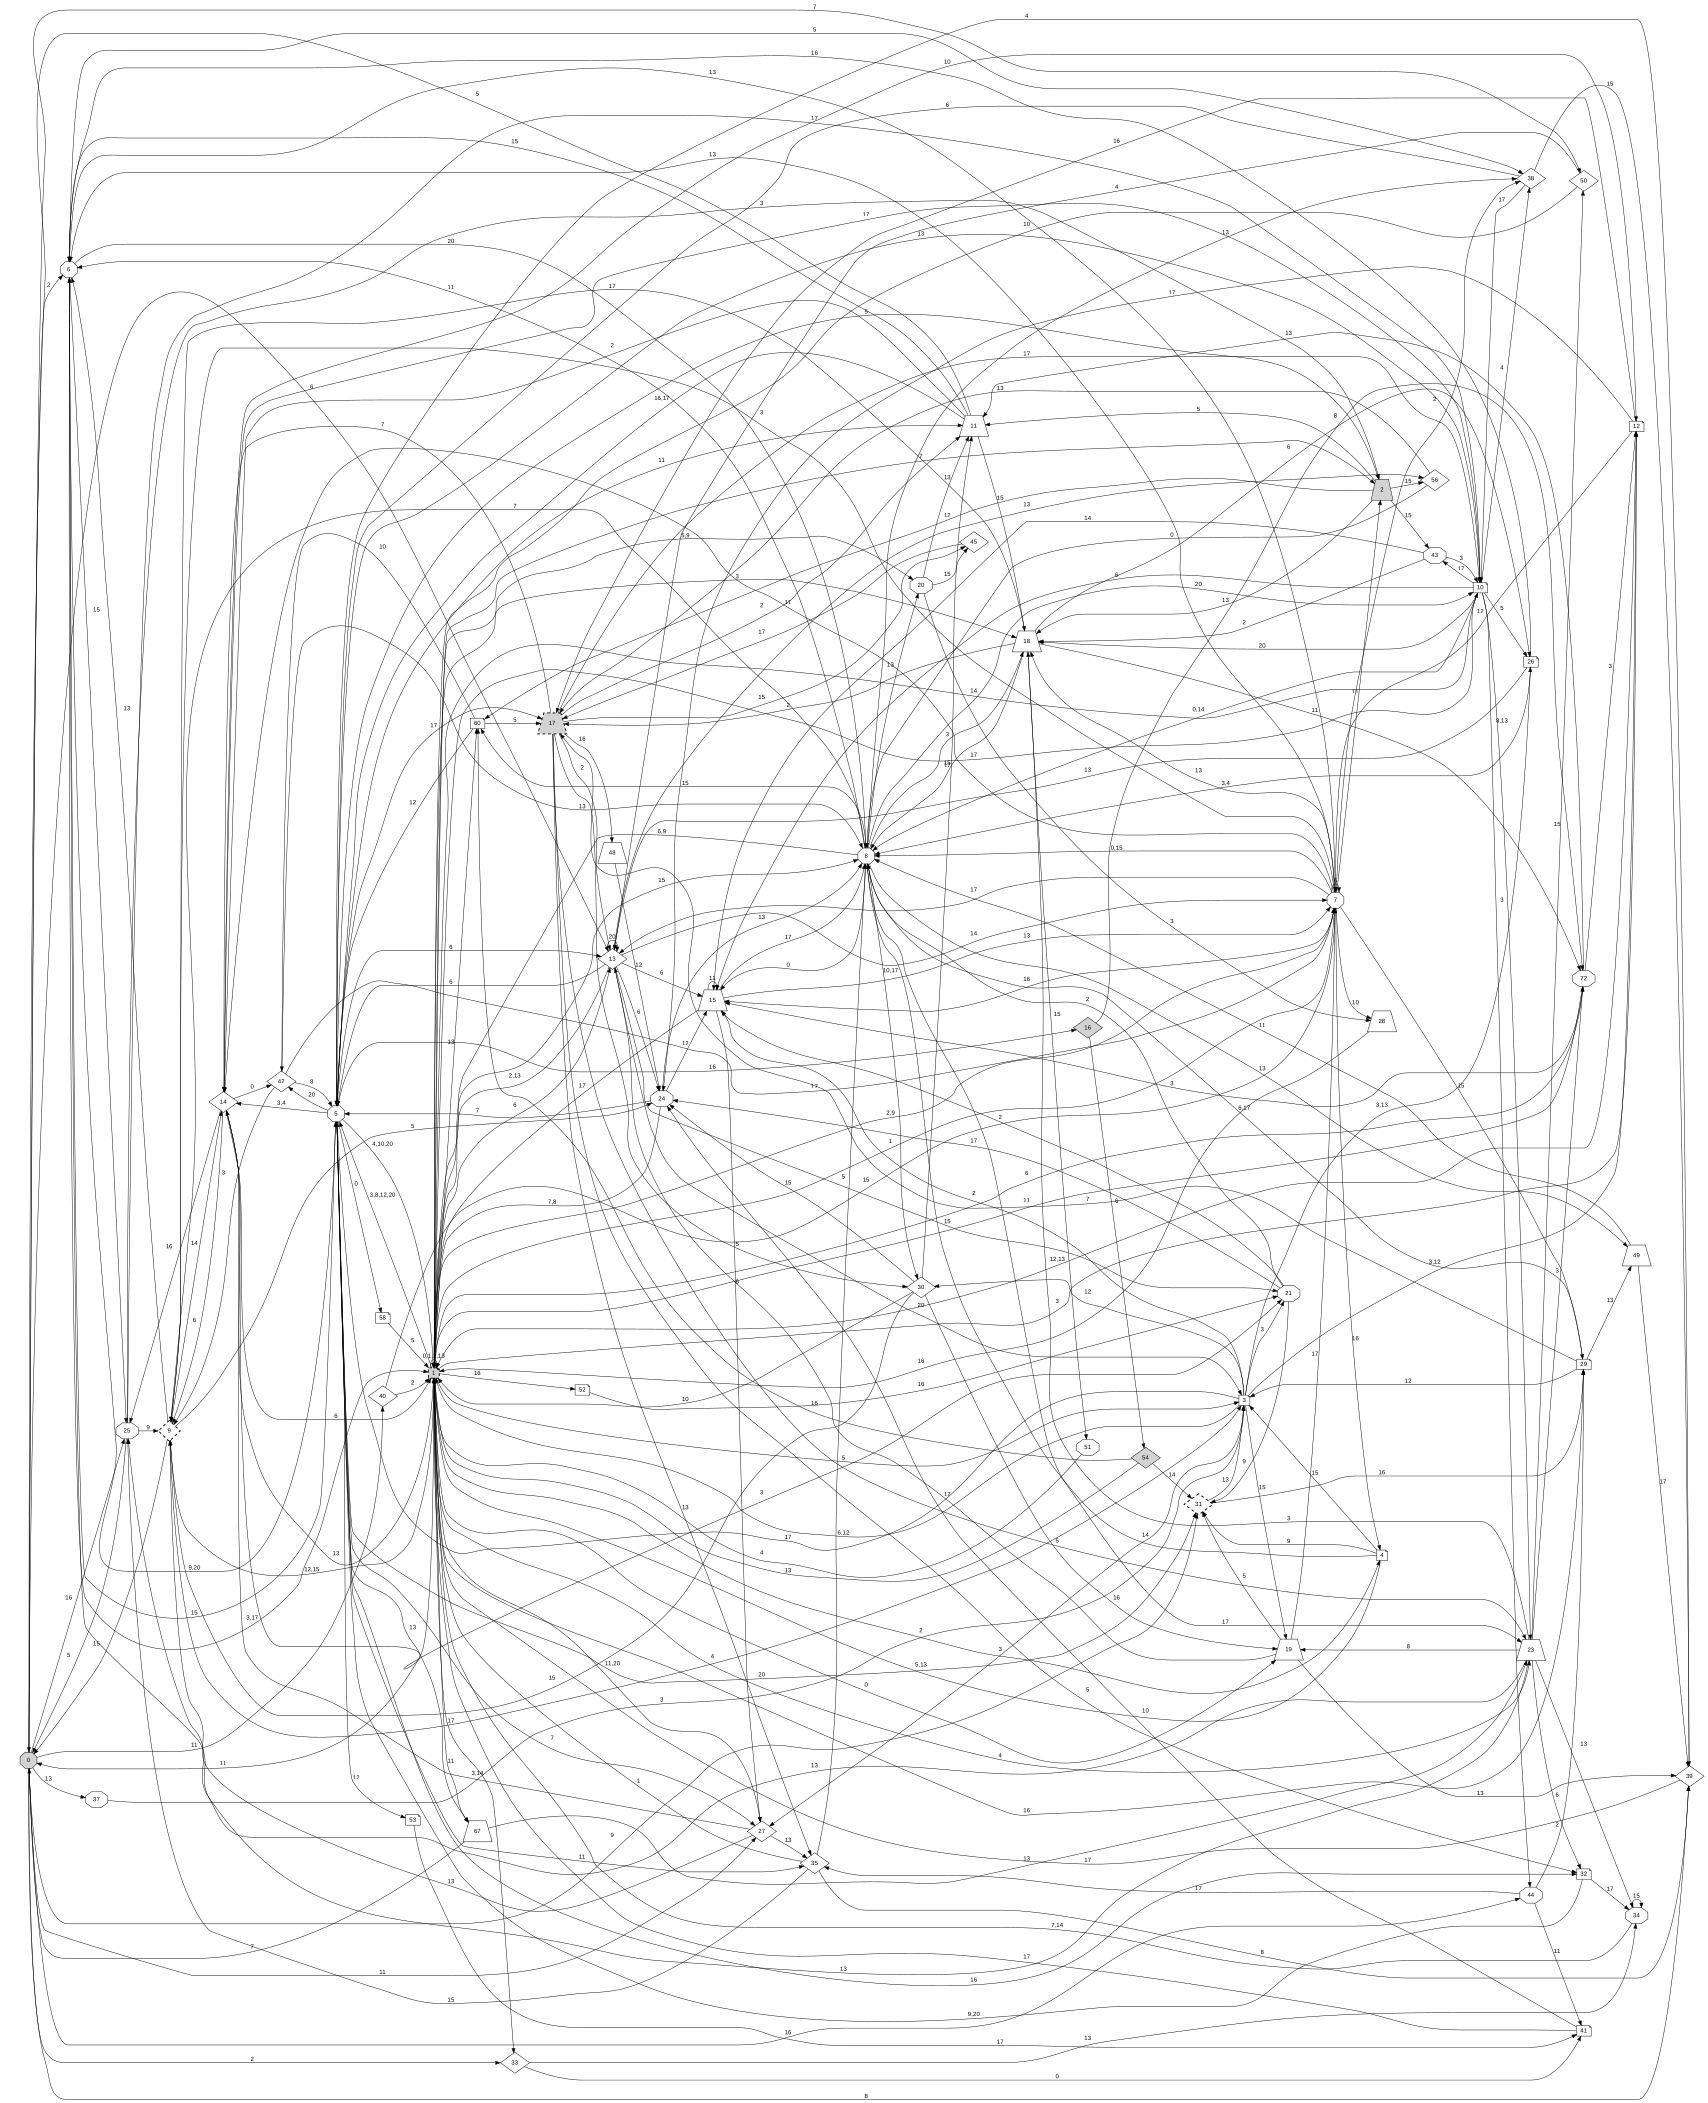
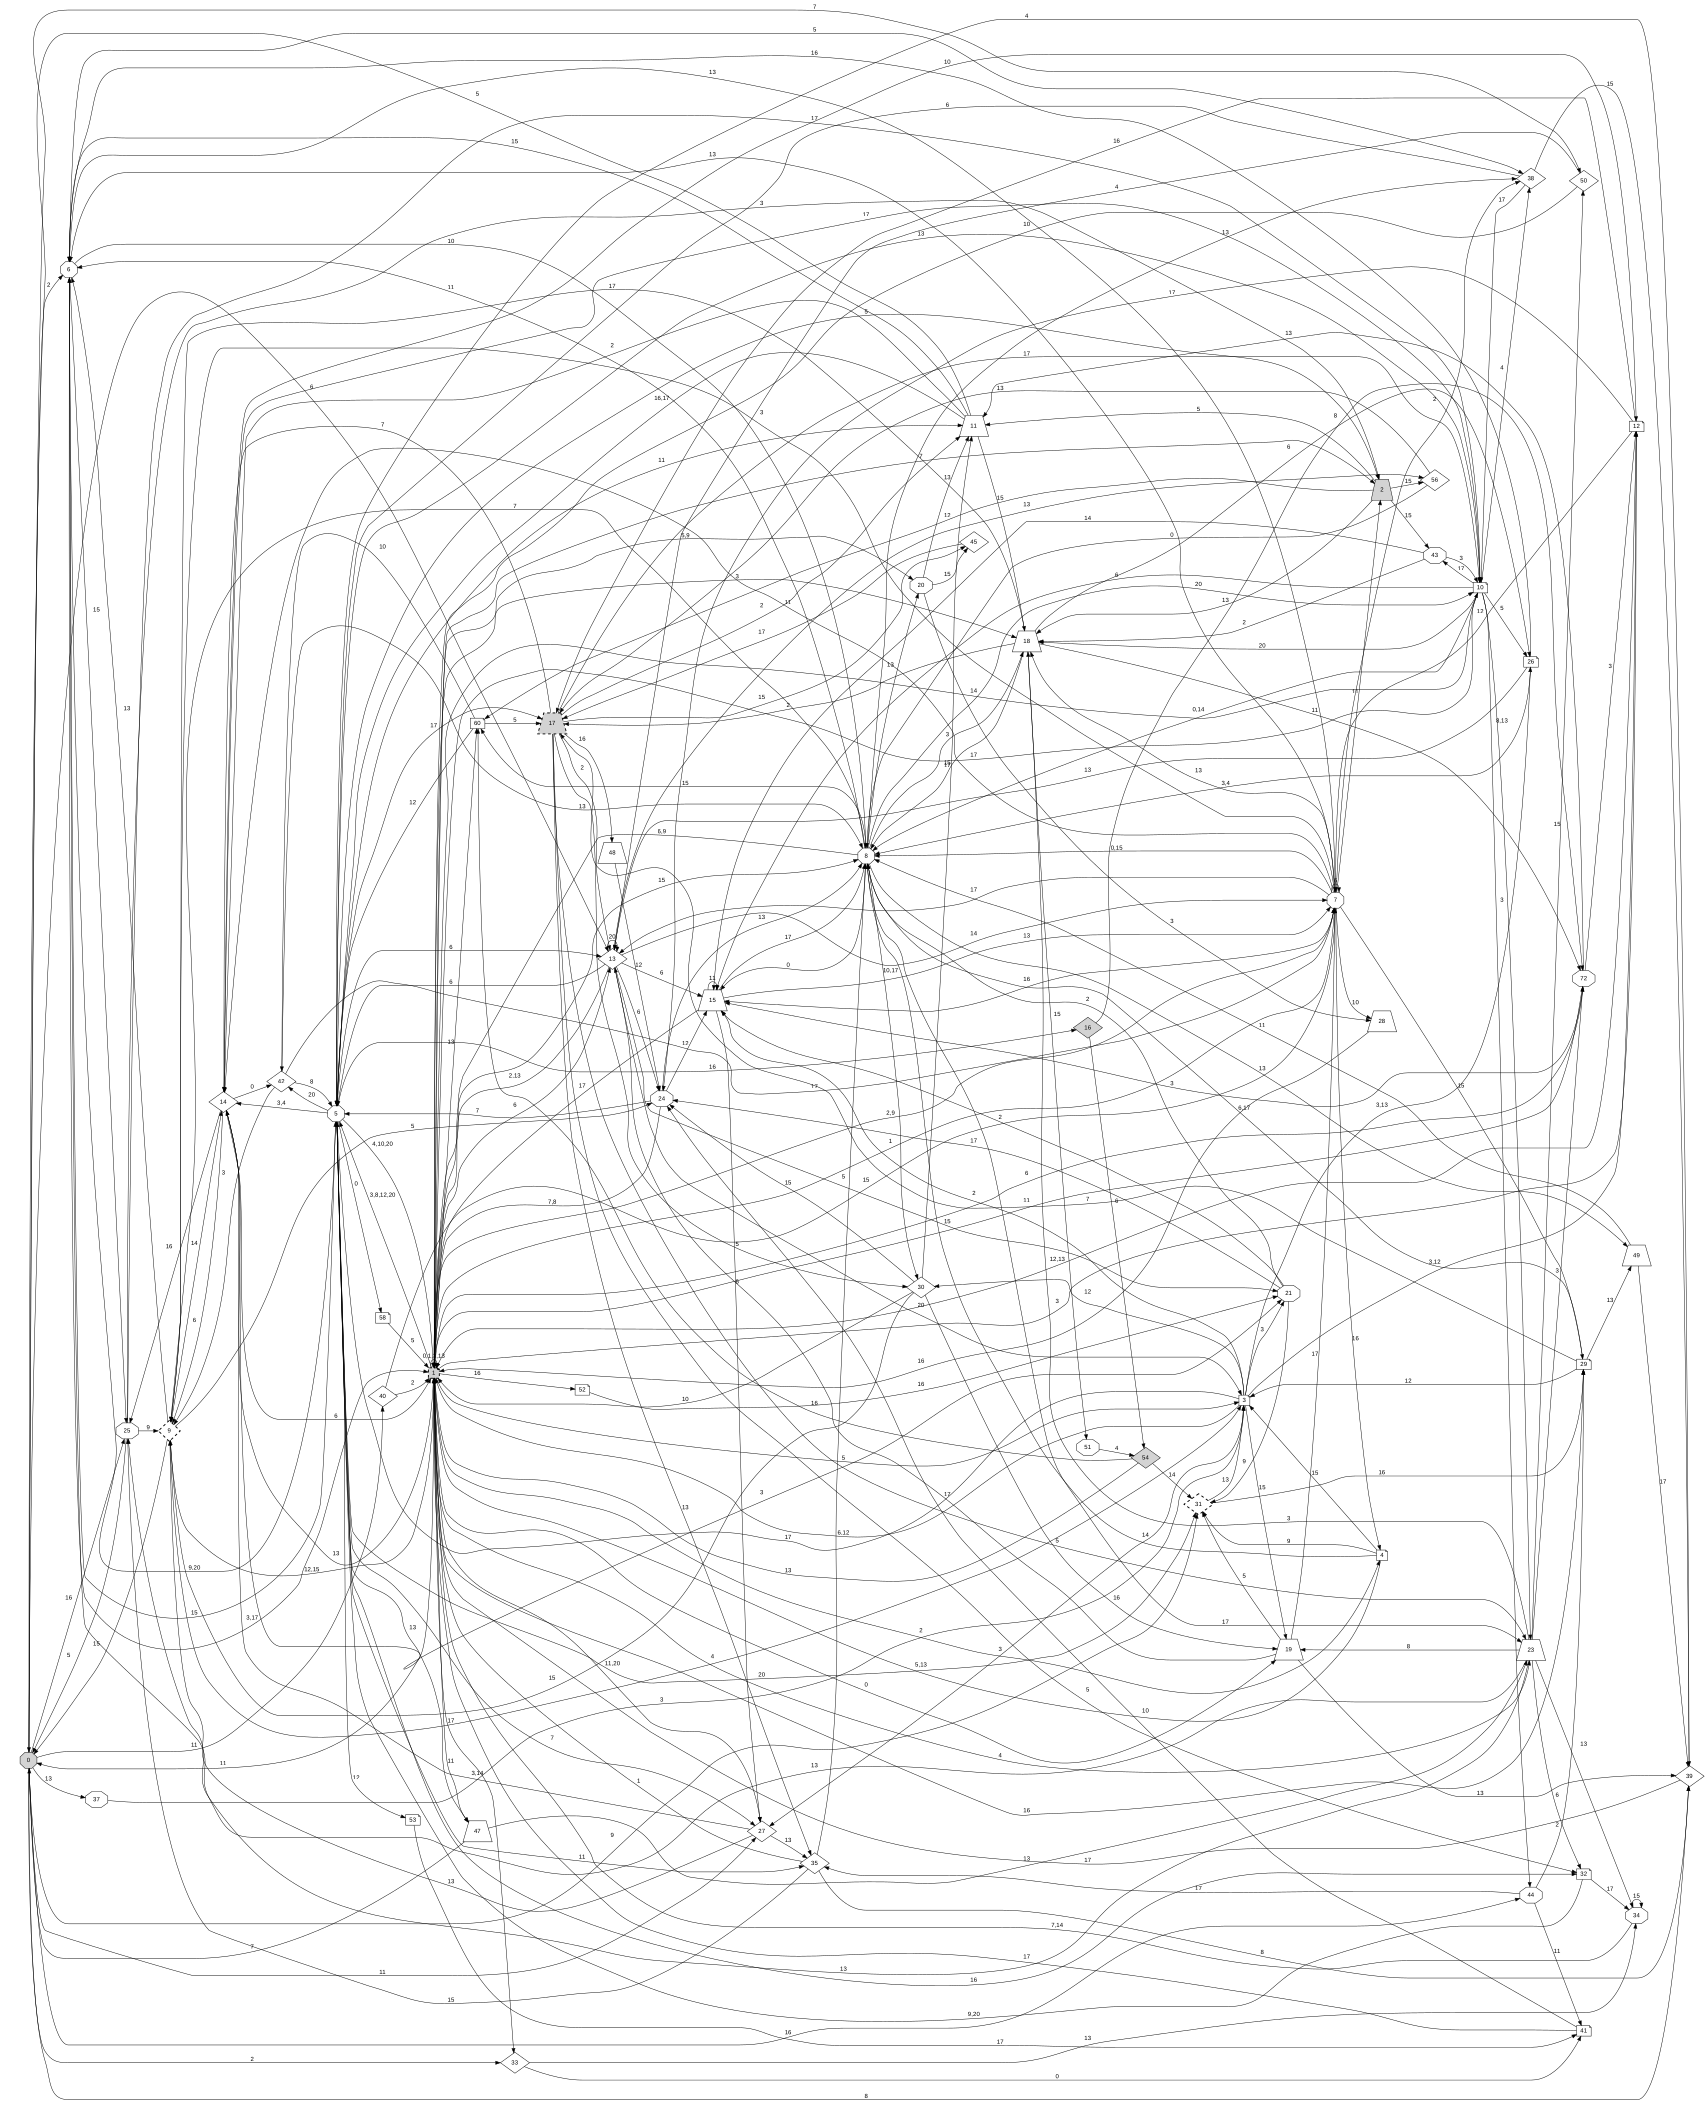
  digraph {
    rankdir=LR
    node [fontname=Arial shape=diamond]
    edge [fontname=Arial]
    n1 [height=0.1 label=0 shape=octagon style=filled width=0.1]
    n2 [height=0.1 label=6 shape=octagon width=0.1]
    n3 [height=0.1 label=13 width=0.1]
    n4 [height=0.1 label=25 shape=octagon width=0.1]
    n5 [height=0.1 label=27 width=0.1]
    n6 [height=0.1 label=31 style="bold,dashed" width=0.1]
    n7 [height=0.1 label=33 width=0.1]
    n8 [height=0.1 label=37 shape=octagon width=0.1]
    n9 [height=0.1 label=39 width=0.1]
    n10 [height=0.1 label=40 width=0.1]
    n11 [height=0.1 label=44 shape=octagon width=0.1]
    n12 [height=0.1 label=50 width=0.1]
    n13 [height=0.1 label=1 shape=note style="filled,bold,dashed" width=0.1]
    n14 [height=0.1 label=5 shape=octagon width=0.1]
    n15 [height=0.1 label=7 shape=octagon width=0.1]
    n16 [height=0.1 label=8 shape=octagon width=0.1]
    n17 [height=0.1 label=38 width=0.1]
    n18 [height=0.1 label=3 shape=note width=0.1]
    n19 [height=0.1 label=56 width=0.1]
    n20 [height=0.1 label=15 shape=trapezium width=0.1]
    n21 [height=0.1 label=21 shape=octagon width=0.1]
    n22 [height=0.1 label=24 shape=octagon width=0.1]
    n23 [height=0.1 label=2 shape=trapezium style=filled width=0.1]
    n24 [height=0.1 label=10 shape=note width=0.1]
    n25 [height=0.1 label=9 style="bold,dashed" width=0.1]
    n26 [height=0.1 label=14 width=0.1]
    n27 [height=0.1 label=35 width=0.1]
    n28 [height=0.1 label=29 shape=note width=0.1]
    n29 [height=0.1 label=34 shape=octagon width=0.1]
    n30 [height=0.1 label=41 shape=note width=0.1]
    n31 [height=0.1 label=4 shape=note width=0.1]
    n32 [height=0.1 label=12 shape=note width=0.1]
    n33 [height=0.1 label=18 shape=trapezium width=0.1]
    n34 [height=0.1 label=19 shape=trapezium width=0.1]
    n35 [height=0.1 label=20 shape=octagon width=0.1]
    n36 [height=0.1 label=72 shape=octagon width=0.1]
    n37 [height=0.1 label=23 shape=trapezium width=0.1]
-   n38 [height=0.1 label=67 shape=trapezium width=0.1]
+   n38 [height=0.1 label=47 shape=trapezium width=0.1]
    n39 [height=0.1 label=52 shape=note width=0.1]
    n40 [height=0.1 label=60 shape=note width=0.1]
    n41 [height=0.1 label=11 shape=trapezium width=0.1]
    n42 [height=0.1 label=43 shape=octagon width=0.1]
    n43 [height=0.1 label=26 shape=note width=0.1]
    n44 [height=0.1 label=30 width=0.1]
    n45 [height=0.1 label=16 style=filled width=0.1]
    n46 [height=0.1 label=17 shape=trapezium style="filled,bold,dashed" width=0.1]
    n47 [height=0.1 label=32 shape=note width=0.1]
    n48 [height=0.1 label=42 width=0.1]
    n49 [height=0.1 label=53 shape=note width=0.1]
    n50 [height=0.1 label=58 shape=note width=0.1]
    n51 [height=0.1 label=28 shape=trapezium width=0.1]
    n52 [height=0.1 label=49 shape=trapezium width=0.1]
    n53 [height=0.1 label=51 shape=octagon width=0.1]
    n54 [height=0.1 label=45 width=0.1]
    n55 [height=0.1 label=54 style=filled width=0.1]
    n56 [height=0.1 label=48 shape=trapezium width=0.1]
    n1 -> n2 [label=2]
    n1 -> n3 [label=6]
    n1 -> n4 [label=16]
    n1 -> n5 [label=11]
    n1 -> n6 [label=9]
    n1 -> n7 [label=2]
    n1 -> n8 [label=13]
    n1 -> n9 [label=8]
    n1 -> n10 [label=11]
    n1 -> n11 [label=16]
    n1 -> n12 [label=7]
    n2 -> n4 [label=15]
    n2 -> n13 [label="3,17"]
    n2 -> n14 [label=15]
    n2 -> n15 [label=13]
-   n2 -> n16 [label=20]
+   n2 -> n16 [label=10]
    n2 -> n17 [label=5]
    n3 -> n3 [label=20]
    n3 -> n13 [label="2,13"]
    n3 -> n14 [label=6]
    n3 -> n15 [label=14]
    n3 -> n18 [label=20]
    n3 -> n19 [label=13]
    n3 -> n20 [label=6]
    n3 -> n21 [label=15]
    n3 -> n22 [label=6]
    n4 -> n1 [label=5]
    n4 -> n23 [label=3]
    n4 -> n24 [label=17]
    n4 -> n25 [label=9]
    n5 -> n25 [label=13]
    n5 -> n26 [label="3,14"]
    n5 -> n27 [label=13]
    n6 -> n18 [label=13]
    n6 -> n28 [label=16]
    n7 -> n29 [label=13]
    n7 -> n30 [label=0]
    n8 -> n18 [label=3]
    n9 -> n13 [label=17]
    n9 -> n14 [label=4]
    n10 -> n13 [label=2]
    n10 -> n15 [label=15]
    n11 -> n27 [label=17]
    n11 -> n28 [label=2]
    n11 -> n30 [label=11]
    n12 -> n3 [label=4]
    n12 -> n13 [label=10]
    n13 -> n1 [label=11]
    n13 -> n3 [label=6]
    n13 -> n5 [label="11,20"]
    n13 -> n7 [label=17]
    n13 -> n13 [label="0,1,3,13"]
    n13 -> n14 [label="3,8,12,20"]
    n13 -> n15 [label="2,9"]
    n13 -> n16 [label=15]
    n13 -> n18 [label=5]
    n13 -> n23 [label=7]
    n13 -> n24 [label=17]
    n13 -> n26 [label=13]
    n13 -> n28 [label=16]
    n13 -> n31 [label=2]
    n13 -> n32 [label=3]
    n13 -> n33 [label=3]
    n13 -> n34 [label=0]
    n13 -> n35 [label="5,9"]
    n13 -> n36 [label=6]
    n13 -> n37 [label=4]
    n13 -> n38 [label=11]
    n13 -> n39 [label=16]
    n13 -> n40 [label=13]
    n14 -> n2 [label="9,20"]
    n14 -> n3 [label=6]
    n14 -> n5 [label=7]
    n14 -> n6 [label=20]
    n14 -> n13 [label="4,10,20"]
    n14 -> n23 [label=5]
    n14 -> n26 [label="3,4"]
    n14 -> n27 [label=11]
    n14 -> n38 [label=13]
    n14 -> n41 [label=11]
    n14 -> n45 [label=16]
    n14 -> n46 [label=17]
    n14 -> n47 [label=16]
    n14 -> n48 [label=20]
    n14 -> n49 [label=12]
    n14 -> n50 [label=0]
    n15 -> n2 [label=13]
    n15 -> n3 [label=17]
    n15 -> n13 [label=1]
    n15 -> n15 [label=6]
    n15 -> n16 [label="0,15"]
    n15 -> n17 [label=2]
    n15 -> n20 [label=16]
    n15 -> n23 [label=11]
    n15 -> n25 [label=3]
    n15 -> n26 [label=11]
    n15 -> n28 [label=15]
    n15 -> n31 [label=16]
    n15 -> n33 [label=13]
    n15 -> n51 [label=10]
    n16 -> n2 [label=11]
    n16 -> n13 [label="6,9"]
    n16 -> n17 [label=13]
    n16 -> n20 [label=0]
    n16 -> n24 [label=20]
    n16 -> n25 [label=7]
    n16 -> n33 [label=3]
    n16 -> n35 [label=13]
    n16 -> n37 [label=17]
    n16 -> n40 [label=15]
    n16 -> n44 [label="10,17"]
    n16 -> n52 [label=13]
    n17 -> n9 [label=15]
    n17 -> n14 [label=6]
    n17 -> n24 [label=17]
    n18 -> n5 [label=3]
    n18 -> n13 [label="6,12"]
    n18 -> n14 [label=17]
    n18 -> n20 [label=2]
    n18 -> n21 [label=3]
    n18 -> n32 [label="3,12"]
    n18 -> n34 [label=15]
    n18 -> n43 [label="3,13"]
    n18 -> n44 [label=12]
    n19 -> n16 [label=0]
    n19 -> n46 [label=13]
    n20 -> n5 [label=6]
    n20 -> n13 [label=17]
    n20 -> n15 [label=13]
    n20 -> n16 [label=17]
    n20 -> n20 [label=11]
    n21 -> n6 [label=9]
    n21 -> n16 [label=2]
    n21 -> n20 [label=2]
    n21 -> n22 [label=17]
    n22 -> n13 [label="7,8"]
    n22 -> n14 [label=7]
    n22 -> n16 [label=13]
    n22 -> n20 [label=12]
    n23 -> n19 [label=15]
    n23 -> n33 [label=13]
    n23 -> n40 [label=12]
    n23 -> n41 [label=5]
    n23 -> n42 [label=15]
    n24 -> n11 [label=3]
    n24 -> n13 [label=14]
    n24 -> n14 [label=13]
    n24 -> n16 [label="0,14"]
    n24 -> n17 [label=4]
    n24 -> n20 [label=6]
    n24 -> n33 [label=20]
    n24 -> n37 [label="8,13"]
    n24 -> n42 [label=17]
    n24 -> n43 [label=5]
    n25 -> n1 [label=15]
    n25 -> n2 [label=13]
    n25 -> n13 [label="12,15"]
    n25 -> n18 [label=4]
    n25 -> n22 [label=5]
    n25 -> n26 [label=14]
    n26 -> n4 [label=16]
    n26 -> n13 [label=6]
    n26 -> n21 [label=3]
    n26 -> n24 [label=17]
    n26 -> n25 [label=6]
    n26 -> n32 [label=10]
    n26 -> n48 [label=0]
    n27 -> n4 [label=15]
    n27 -> n9 [label=8]
    n27 -> n13 [label=1]
    n27 -> n16 [label=5]
    n28 -> n16 [label="6,17"]
    n28 -> n18 [label=12]
    n28 -> n46 [label=7]
    n28 -> n52 [label=13]
    n29 -> n13 [label="7,14"]
    n29 -> n29 [label=15]
    n30 -> n13 [label=17]
    n30 -> n22 [label=10]
    n31 -> n6 [label=9]
    n31 -> n13 [label="5,13"]
    n31 -> n16 [label=14]
    n31 -> n18 [label=15]
    n32 -> n13 [label="12,13"]
    n32 -> n15 [label=12]
    n32 -> n22 [label=17]
    n32 -> n46 [label=16]
    n33 -> n16 [label=15]
    n33 -> n25 [label=17]
    n33 -> n36 [label=11]
    n33 -> n43 [label=6]
    n33 -> n46 [label=2]
    n33 -> n53 [label=15]
    n34 -> n3 [label=17]
    n34 -> n6 [label=5]
    n34 -> n9 [label=13]
    n34 -> n15 [label=17]
    n35 -> n41 [label=13]
    n35 -> n51 [label=3]
    n35 -> n54 [label=15]
    n36 -> n13 [label=11]
    n36 -> n20 [label=3]
    n36 -> n32 [label=3]
    n36 -> n41 [label=13]
    n37 -> n2 [label=13]
    n37 -> n4 [label=13]
    n37 -> n12 [label=15]
    n37 -> n29 [label=13]
    n37 -> n33 [label=3]
    n37 -> n34 [label=8]
    n37 -> n36 [label=3]
    n37 -> n47 [label=6]
    n38 -> n1 [label=7]
    n38 -> n37 [label=13]
    n39 -> n21 [label=16]
    n40 -> n14 [label=12]
    n40 -> n46 [label=5]
    n40 -> n48 [label=10]
    n41 -> n1 [label=5]
    n41 -> n2 [label=15]
    n41 -> n14 [label="16,17"]
    n41 -> n26 [label=2]
    n41 -> n33 [label=15]
    n42 -> n20 [label=14]
    n42 -> n24 [label=3]
    n42 -> n33 [label=2]
    n43 -> n2 [label=16]
    n43 -> n3 [label=13]
    n43 -> n16 [label="3,4"]
    n44 -> n13 [label=10]
    n44 -> n22 [label=15]
    n44 -> n25 [label=15]
    n44 -> n34 [label=16]
    n44 -> n41 [label=17]
    n45 -> n36 [label=8]
    n45 -> n55 [label=6]
    n46 -> n3 [label=2]
    n46 -> n24 [label=17]
    n46 -> n26 [label=7]
    n46 -> n27 [label=13]
    n46 -> n37 [label=5]
    n46 -> n41 [label=2]
    n46 -> n44 [label=5]
    n46 -> n47 [label=5]
    n46 -> n54 [label=15]
    n46 -> n56 [label=16]
    n47 -> n14 [label="9,20"]
    n47 -> n29 [label=17]
    n48 -> n14 [label=8]
    n48 -> n15 [label=17]
    n48 -> n16 [label=13]
    n48 -> n25 [label=3]
    n49 -> n30 [label=17]
    n50 -> n13 [label=5]
    n51 -> n13 [label=16]
    n52 -> n9 [label=17]
    n52 -> n16 [label=11]
-   n53 -> n13 [label=4]
+   n53 -> n55 [label=4]
    n54 -> n46 [label=17]
    n55 -> n6 [label=14]
    n55 -> n13 [label=13]
    n55 -> n40 [label=16]
    n56 -> n22 [label=12]
  }
